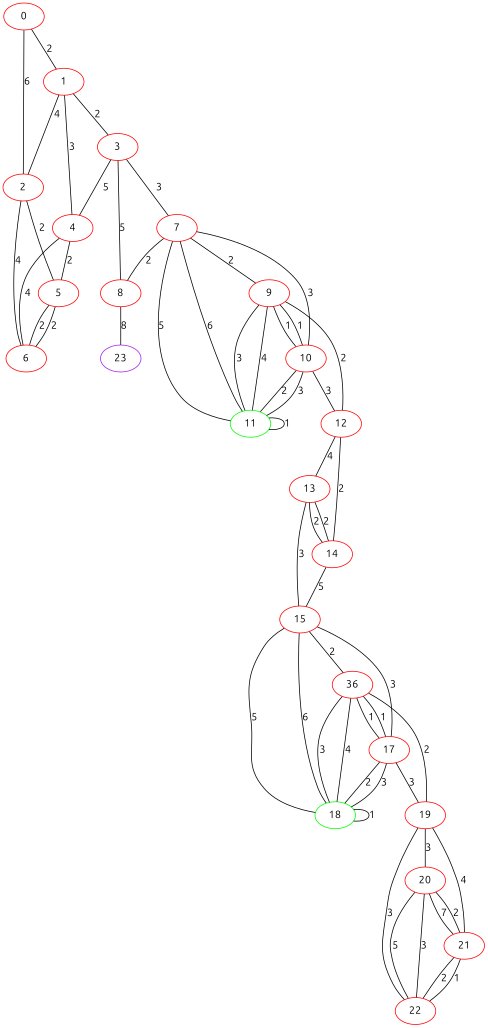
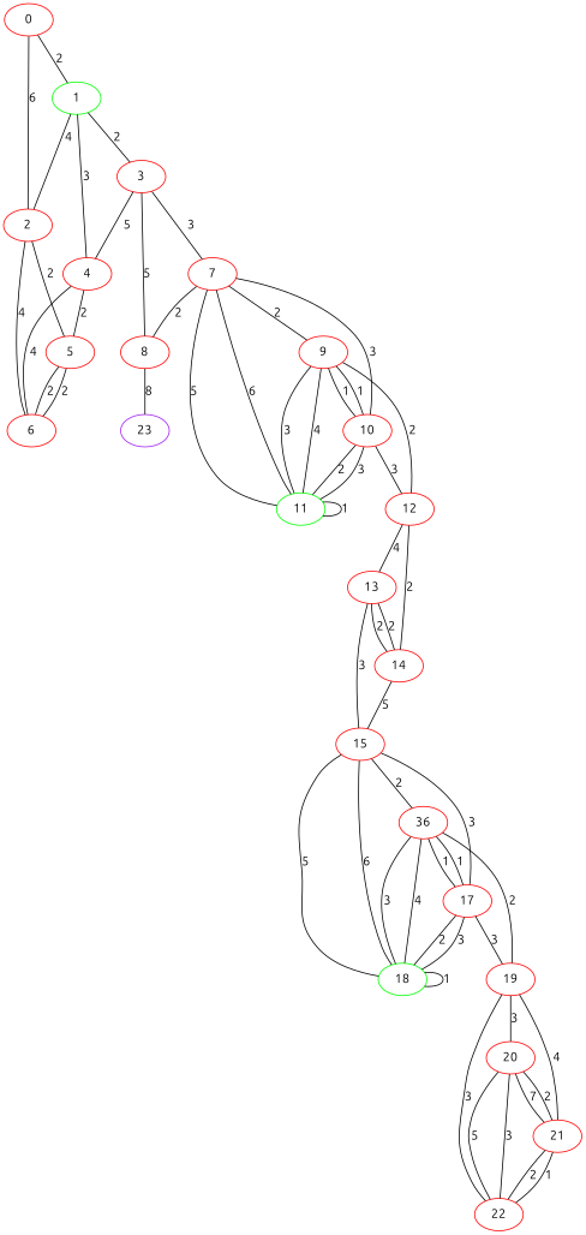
  graph {
    fontname=Ubuntu
    node [color=red fontname=Ubuntu weight=1]
    edge [fontname=Ubuntu]
    0
-   1
+   1 [color=green]
    2
    3
    4
    5
    6
    7
    8
    9
    10
    11 [color=green weight=2]
    23 [color=purple weight=4]
    12
    13
    14
    15
    n18 [label=36]
    17
    18 [color=green weight=2]
    19
    20
    21
    22
    0 -- 1 [label=2]
    0 -- 2 [label=6]
    1 -- 2 [label=4]
    1 -- 3 [label=2]
    1 -- 4 [label=3]
    2 -- 5 [label=2]
    2 -- 6 [label=4]
    3 -- 4 [label=5]
    3 -- 7 [label=3]
    3 -- 8 [label=5]
    4 -- 5 [label=2]
    4 -- 6 [label=4]
    5 -- 6 [label=2]
    5 -- 6 [label=2]
    7 -- 8 [label=2]
    7 -- 9 [label=2]
    7 -- 10 [label=3]
    7 -- 11 [label=5]
    7 -- 11 [label=6]
    8 -- 23 [label=8]
    9 -- 10 [label=1]
    9 -- 10 [label=1]
    9 -- 11 [label=3]
    9 -- 11 [label=4]
    9 -- 12 [label=2]
    10 -- 11 [label=2]
    10 -- 11 [label=3]
    10 -- 12 [label=3]
    11 -- 11 [label=1]
    12 -- 13 [label=4]
    12 -- 14 [label=2]
    13 -- 14 [label=2]
    13 -- 14 [label=2]
    13 -- 15 [label=3]
    14 -- 15 [label=5]
    15 -- n18 [label=2]
    15 -- 17 [label=3]
    15 -- 18 [label=5]
    15 -- 18 [label=6]
    n18 -- 17 [label=1]
    n18 -- 17 [label=1]
    n18 -- 18 [label=3]
    n18 -- 18 [label=4]
    n18 -- 19 [label=2]
    17 -- 18 [label=2]
    17 -- 18 [label=3]
    17 -- 19 [label=3]
    18 -- 18 [label=1]
    19 -- 20 [label=3]
    19 -- 21 [label=4]
    19 -- 22 [label=3]
    20 -- 21 [label=7]
    20 -- 21 [label=2]
    20 -- 22 [label=5]
    20 -- 22 [label=3]
    21 -- 22 [label=2]
    21 -- 22 [label=1]
  }
